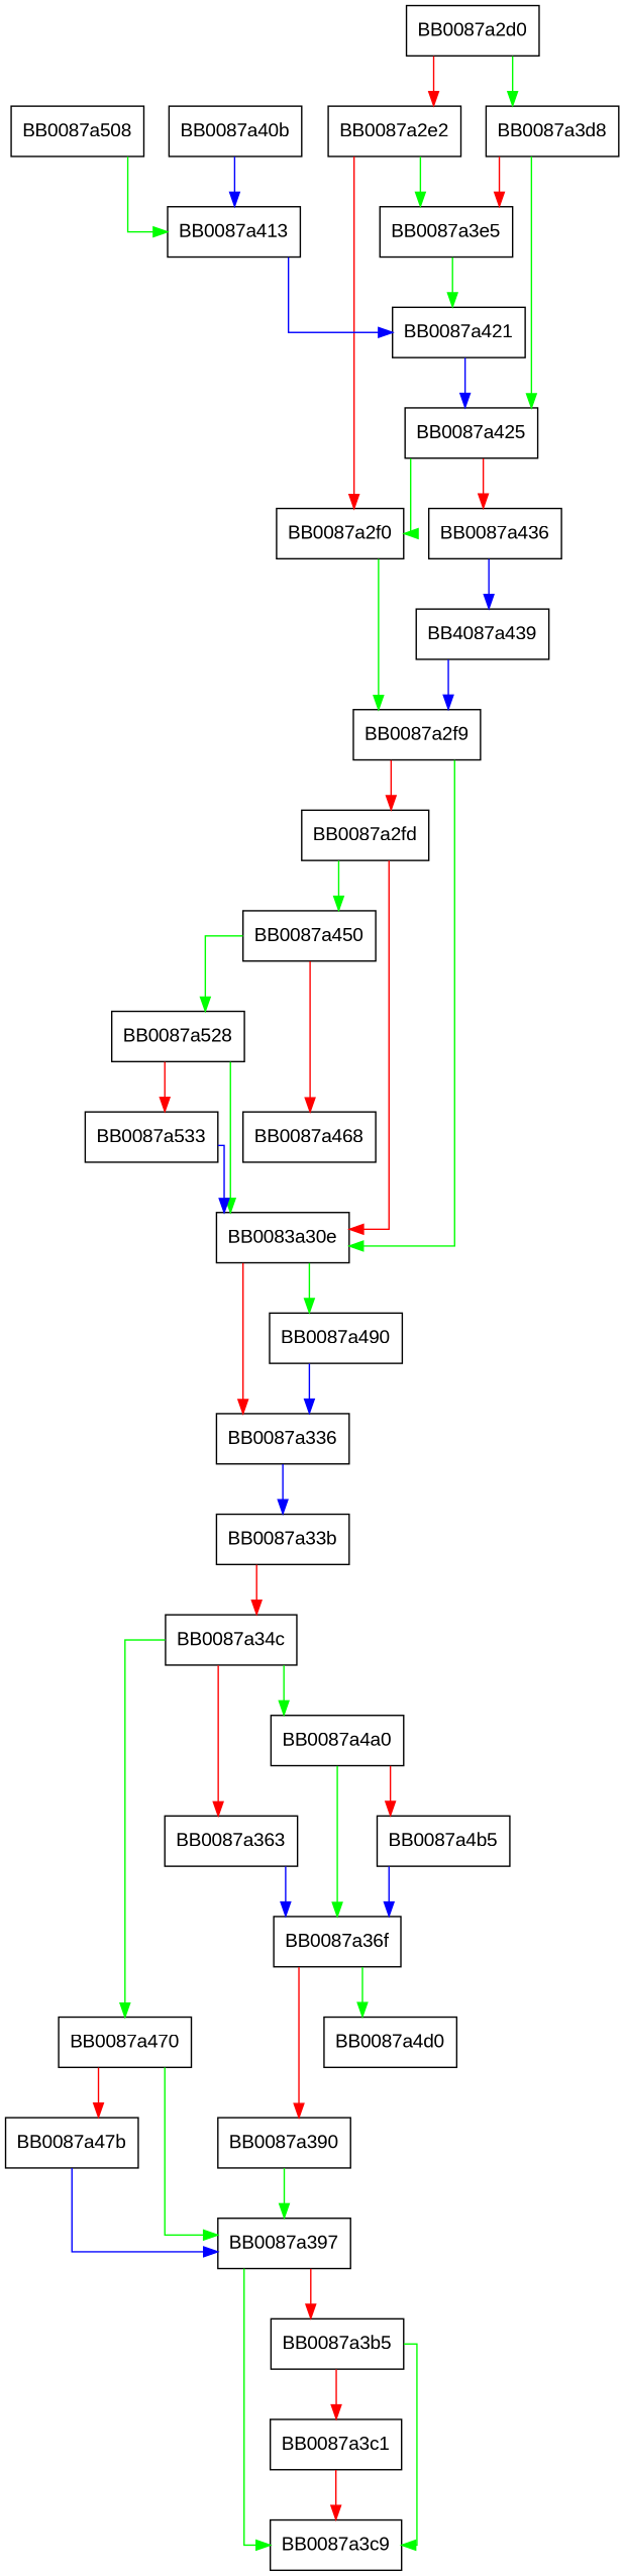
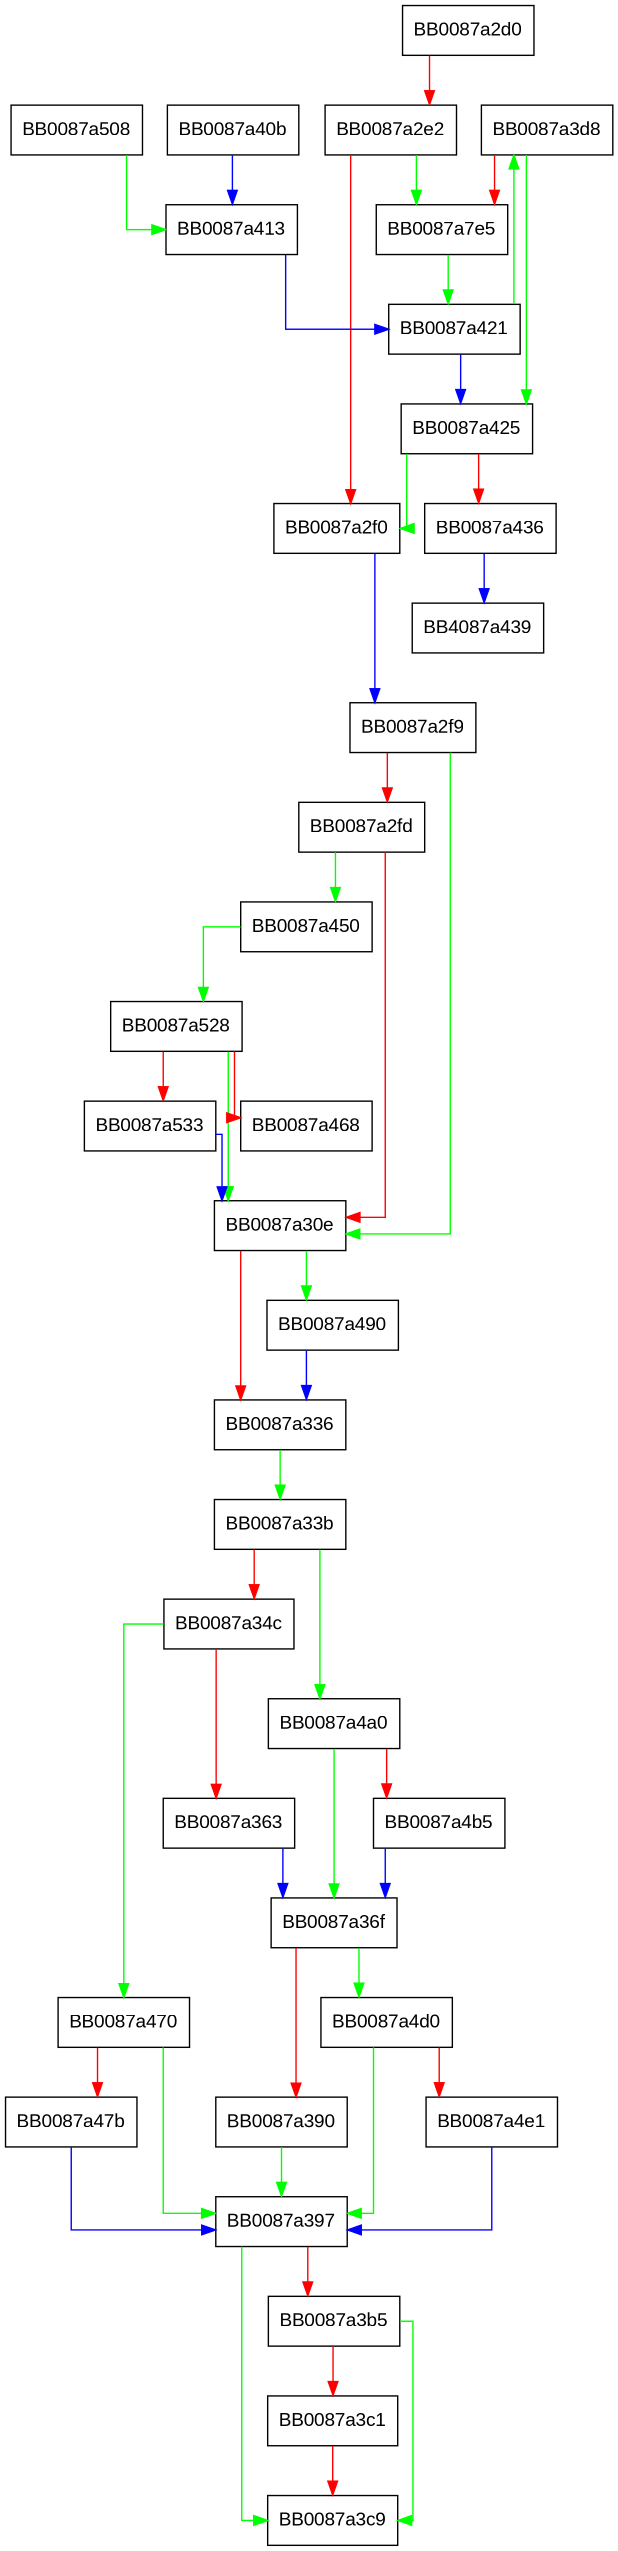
  digraph {
    fontname="Liberation Sans"
    splines=ortho
    node [fontname="Liberation Sans" shape=box]
    edge [color=green fontname="Liberation Sans"]
    BB0087a2d0
    BB0087a3d8
    BB0087a2e2
-   BB0087a3e5
+   BB0087a3e5 [label=BB0087a7e5]
    BB0087a425
    BB0087a2f0
    BB0087a421
    BB0087a436
    BB0087a2f9
-   BB0087a30e [label=BB0083a30e]
+   BB0087a30e
    BB0087a2fd
    BB0087a490
    BB0087a336
    BB0087a450
    BB0087a33b
    BB0087a528
    BB0087a468
    BB0087a533
    BB0087a34c
    BB0087a470
    BB0087a397
    BB0087a47b
    BB0087a4a0
    BB0087a363
    BB0087a3c9
    BB0087a3b5
    BB0087a36f
    BB0087a4b5
    BB0087a4d0
    BB0087a390
+   BB0087a4e1
    BB0087a3c1
    n33 [label=BB4087a439]
    BB0087a508
    BB0087a413
    BB0087a40b
-   BB0087a2d0 -> BB0087a3d8
+   BB0087a421 -> BB0087a3d8
    BB0087a2d0 -> BB0087a2e2 [color=red]
    BB0087a3d8 -> BB0087a3e5 [color=red]
    BB0087a3d8 -> BB0087a425
    BB0087a2e2 -> BB0087a3e5
    BB0087a2e2 -> BB0087a2f0 [color=red]
    BB0087a3e5 -> BB0087a421
    BB0087a425 -> BB0087a2f0
    BB0087a425 -> BB0087a436 [color=red]
-   BB0087a2f0 -> BB0087a2f9
+   BB0087a2f0 -> BB0087a2f9 [color=blue]
    BB0087a421 -> BB0087a425 [color=blue]
    BB0087a436 -> n33 [color=blue]
    BB0087a2f9 -> BB0087a30e
    BB0087a2f9 -> BB0087a2fd [color=red]
    BB0087a30e -> BB0087a490
    BB0087a30e -> BB0087a336 [color=red]
    BB0087a2fd -> BB0087a30e [color=red]
    BB0087a2fd -> BB0087a450
    BB0087a490 -> BB0087a336 [color=blue]
-   BB0087a336 -> BB0087a33b [color=blue]
+   BB0087a336 -> BB0087a33b
    BB0087a450 -> BB0087a528
-   BB0087a450 -> BB0087a468 [color=red]
+   BB0087a528 -> BB0087a468 [color=red]
    BB0087a33b -> BB0087a34c [color=red]
    BB0087a528 -> BB0087a30e
    BB0087a528 -> BB0087a533 [color=red]
    BB0087a533 -> BB0087a30e [color=blue]
    BB0087a34c -> BB0087a470
-   BB0087a34c -> BB0087a4a0
+   BB0087a33b -> BB0087a4a0
    BB0087a34c -> BB0087a363 [color=red]
    BB0087a470 -> BB0087a397
    BB0087a470 -> BB0087a47b [color=red]
    BB0087a397 -> BB0087a3c9
    BB0087a397 -> BB0087a3b5 [color=red]
    BB0087a47b -> BB0087a397 [color=blue]
    BB0087a4a0 -> BB0087a36f
    BB0087a4a0 -> BB0087a4b5 [color=red]
    BB0087a363 -> BB0087a36f [color=blue]
    BB0087a3b5 -> BB0087a3c9
    BB0087a3b5 -> BB0087a3c1 [color=red]
    BB0087a36f -> BB0087a4d0
    BB0087a36f -> BB0087a390 [color=red]
    BB0087a4b5 -> BB0087a36f [color=blue]
+   BB0087a4d0 -> BB0087a397
+   BB0087a4d0 -> BB0087a4e1 [color=red]
    BB0087a390 -> BB0087a397
+   BB0087a4e1 -> BB0087a397 [color=blue]
    BB0087a3c1 -> BB0087a3c9 [color=red]
-   n33 -> BB0087a2f9 [color=blue]
    BB0087a508 -> BB0087a413
    BB0087a413 -> BB0087a421 [color=blue]
    BB0087a40b -> BB0087a413 [color=blue]
  }
